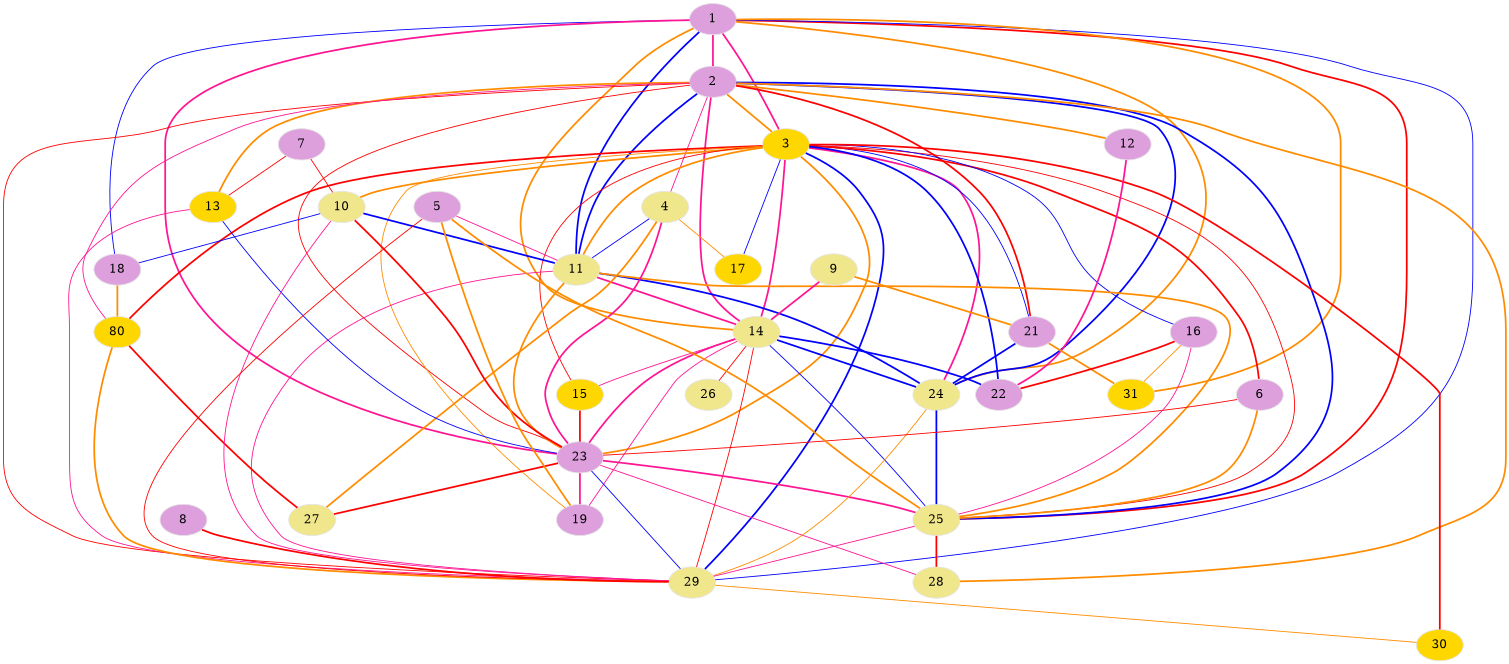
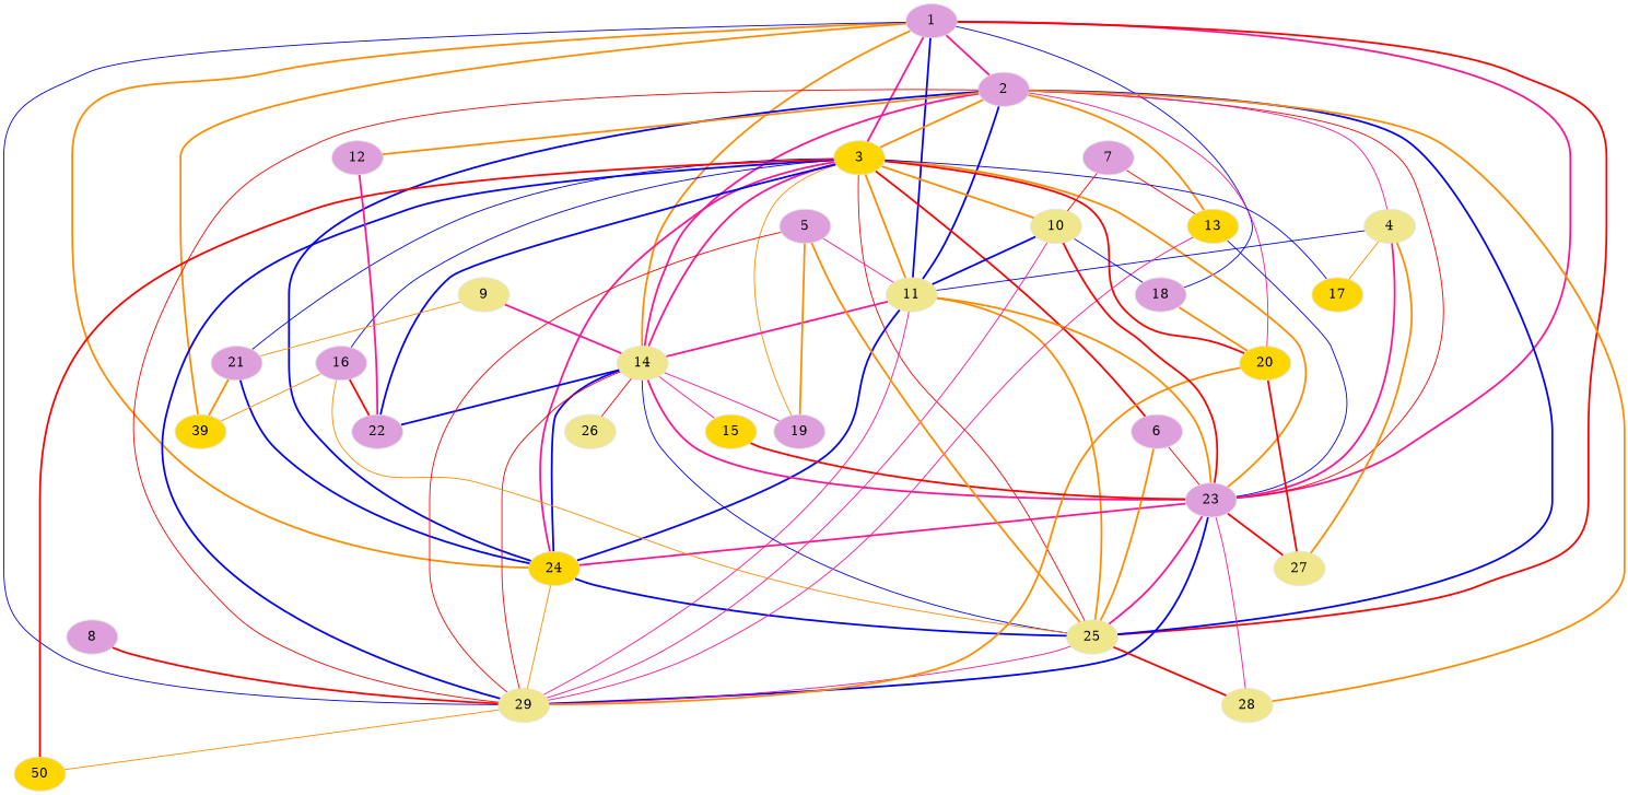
  graph {
    node [color=gray90 fillcolor=plum style=filled]
    edge [color=darkorange style=bold weight=1.0]
    1
    2
    3 [fillcolor=gold]
    11 [fillcolor=khaki]
    14 [fillcolor=khaki]
    18
    23
-   24 [fillcolor=khaki]
+   24 [fillcolor=gold]
    25 [fillcolor=khaki]
    29 [fillcolor=khaki]
-   31 [fillcolor=gold]
+   31 [fillcolor=gold label=39]
    4 [fillcolor=khaki]
    12
    13 [fillcolor=gold]
-   20 [fillcolor=gold label=80]
+   20 [fillcolor=gold]
    21
    28 [fillcolor=khaki]
    6
    10 [fillcolor=khaki]
    15 [fillcolor=gold]
    16
    17 [fillcolor=gold]
    19
    22
-   30 [fillcolor=gold]
+   30 [fillcolor=gold label=50]
    26 [fillcolor=khaki]
    27 [fillcolor=khaki]
    5
    7
    8
    9 [fillcolor=khaki]
    1 -- 2 [color=deeppink weight=2.0]
    1 -- 3 [color=deeppink weight=2.0]
    1 -- 11 [color=blue]
    1 -- 14
    1 -- 18 [color=blue style=solid]
    1 -- 23 [color=deeppink weight=2.0]
    1 -- 24
    1 -- 25 [color=red]
    1 -- 29 [color=blue style=solid]
    1 -- 31
    2 -- 3
    2 -- 11 [color=blue]
    2 -- 14 [color=deeppink]
    2 -- 23 [color=red style=solid weight=2.0]
    2 -- 24 [color=blue]
    2 -- 25 [color=blue]
    2 -- 29 [color=red style=solid]
    2 -- 4 [color=deeppink style=solid]
    2 -- 12
    2 -- 13
    2 -- 20 [color=deeppink style=solid]
-   2 -- 21 [color=red]
    2 -- 28
    3 -- 11 [weight=2.0]
    3 -- 14 [color=deeppink weight=3.0]
    3 -- 23 [weight=2.0]
    3 -- 24 [color=deeppink]
    3 -- 25 [color=red style=solid]
    3 -- 29 [color=blue]
    3 -- 20 [color=red]
    3 -- 21 [color=blue style=solid]
    3 -- 6 [color=red]
    3 -- 10
-   3 -- 15 [color=red style=solid]
    3 -- 16 [color=blue style=solid]
    3 -- 17 [color=blue style=solid]
    3 -- 19 [style=solid]
    3 -- 22 [color=blue]
    3 -- 30 [color=red weight=2.0]
    11 -- 14 [color=deeppink]
    11 -- 23 [weight=2.0]
    11 -- 24 [color=blue weight=2.0]
    11 -- 25
    11 -- 29 [color=deeppink style=solid]
    14 -- 23 [color=deeppink weight=3.0]
    14 -- 24 [color=blue]
    14 -- 25 [color=blue style=solid weight=2.0]
    14 -- 29 [color=red style=solid weight=3.0]
    14 -- 15 [color=deeppink style=solid]
    14 -- 19 [color=deeppink style=solid]
    14 -- 22 [color=blue weight=2.0]
    14 -- 26 [color=red style=solid]
    18 -- 20
-   23 -- 19 [color=deeppink weight=2.0]
+   23 -- 24 [color=deeppink weight=2.0]
    23 -- 25 [color=deeppink weight=2.0]
-   23 -- 29 [color=blue style=solid weight=2.0]
+   23 -- 29 [color=blue weight=2.0]
    23 -- 28 [color=deeppink style=solid]
    23 -- 27 [color=red]
    24 -- 25 [color=blue]
    24 -- 29 [style=solid weight=2.0]
    25 -- 29 [color=deeppink style=solid]
    25 -- 28 [color=red]
    29 -- 30 [style=solid]
    4 -- 11 [color=blue style=solid]
    4 -- 23 [color=deeppink]
    4 -- 17 [style=solid]
    4 -- 27
    12 -- 22 [color=deeppink]
    13 -- 23 [color=blue style=solid]
    13 -- 29 [color=deeppink style=solid]
    20 -- 29
    20 -- 27 [color=red]
    21 -- 24 [color=blue weight=2.0]
    21 -- 31
    6 -- 23 [color=red style=solid]
    6 -- 25
    10 -- 11 [color=blue]
    10 -- 18 [color=blue style=solid]
    10 -- 23 [color=red]
    10 -- 29 [color=deeppink style=solid]
    15 -- 23 [color=red]
-   16 -- 25 [color=deeppink style=solid]
+   16 -- 25 [style=solid]
    16 -- 31 [style=solid]
    16 -- 22 [color=red]
    5 -- 11 [color=deeppink style=solid]
    5 -- 25
    5 -- 29 [color=red style=solid]
    5 -- 19
    7 -- 13 [color=red style=solid]
    7 -- 10 [color=red style=solid]
    8 -- 29 [color=red]
    9 -- 14 [color=deeppink]
-   9 -- 21
+   9 -- 21 [style=solid]
  }
